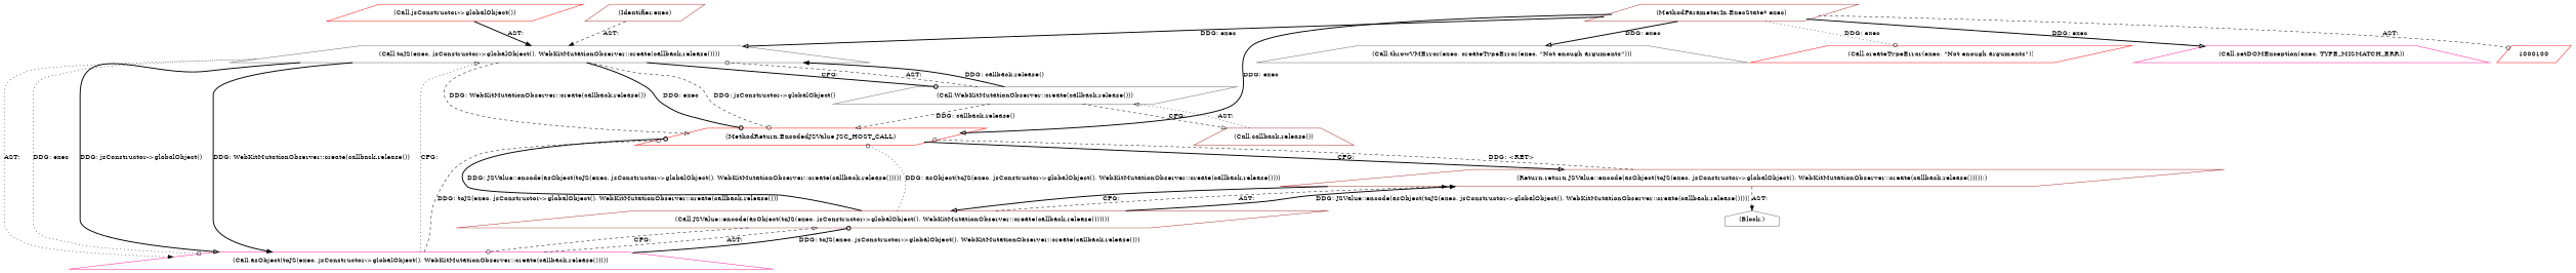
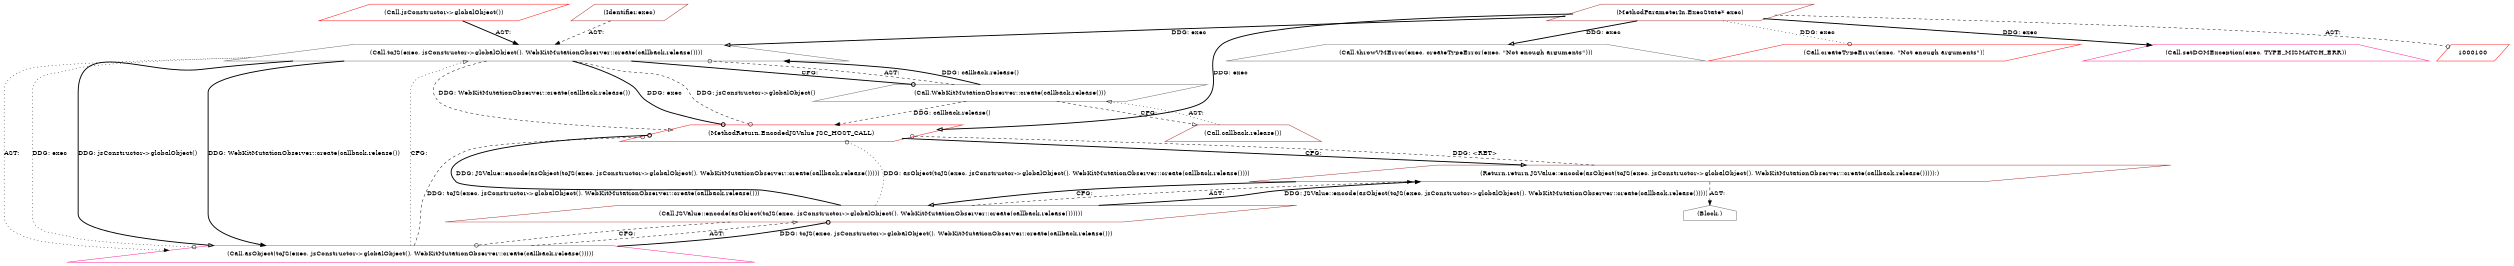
  digraph {
    fontname="DejaVu Serif"
    node [color=brown fontname="DejaVu Serif" shape=parallelogram]
    edge [arrowhead=odot fontname="DejaVu Serif" style=bold]
    n1 [color=gray40 label="(Call,toJS(exec, jsConstructor->globalObject(), WebKitMutationObserver::create(callback.release())))" shape=trapezium]
    n2 [color=gray40 label="(Call,WebKitMutationObserver::create(callback.release()))"]
    n3 [color=deeppink label="(Call,asObject(toJS(exec, jsConstructor->globalObject(), WebKitMutationObserver::create(callback.release()))))" shape=trapezium]
    n4 [color=red label="(MethodReturn,EncodedJSValue JSC_HOST_CALL)"]
    n5 [label="(Call,callback.release())" shape=trapezium]
    n6 [label="(Call,JSValue::encode(asObject(toJS(exec, jsConstructor->globalObject(), WebKitMutationObserver::create(callback.release())))))"]
    n7 [label="(Return,return JSValue::encode(asObject(toJS(exec, jsConstructor->globalObject(), WebKitMutationObserver::create(callback.release()))));)"]
    n8 [label="(MethodParameterIn,ExecState* exec)"]
    n9 [color=gray40 label="(Call,throwVMError(exec, createTypeError(exec, \"Not enough arguments\")))" shape=trapezium]
    n10 [color=red label="(Call,createTypeError(exec, \"Not enough arguments\"))"]
    n11 [color=deeppink label="(Call,setDOMException(exec, TYPE_MISMATCH_ERR))" shape=trapezium]
    1000100 [color=red]
    n13 [color=gray40 label="(Block,)" shape=house]
    n14 [color=red label="(Call,jsConstructor->globalObject())"]
    n15 [label="(Identifier,exec)"]
    n1 -> n2 [label="CFG: "]
    n1 -> n3 [arrowhead=normal label="AST: " style=dotted]
    n1 -> n3 [label="DDG: exec" style=dotted]
    n1 -> n3 [arrowhead=onormal label="DDG: jsConstructor->globalObject()"]
    n1 -> n3 [arrowhead=normal label="DDG: WebKitMutationObserver::create(callback.release())"]
    n1 -> n4 [arrowhead=onormal label="DDG: WebKitMutationObserver::create(callback.release())" style=dashed]
    n1 -> n4 [label="DDG: exec"]
    n1 -> n4 [label="DDG: jsConstructor->globalObject()" style=dashed]
    n2 -> n1 [label="AST: " style=dashed]
    n2 -> n1 [arrowhead=normal label="DDG: callback.release()"]
-   n2 -> n4 [arrowhead=onormal label="DDG: callback.release()" style=dashed]
+   n2 -> n4 [arrowhead=normal label="DDG: callback.release()" style=dashed]
    n2 -> n5 [arrowhead=onormal label="CFG: " style=dashed]
    n3 -> n1 [arrowhead=onormal label="CFG: " style=dotted]
    n3 -> n4 [label="DDG: toJS(exec, jsConstructor->globalObject(), WebKitMutationObserver::create(callback.release()))" style=dashed]
    n3 -> n6 [arrowhead=onormal label="AST: " style=dashed]
    n3 -> n6 [label="DDG: toJS(exec, jsConstructor->globalObject(), WebKitMutationObserver::create(callback.release()))"]
    n4 -> n7 [arrowhead=onormal label="CFG: "]
    n5 -> n2 [arrowhead=onormal label="AST: " style=dotted]
    n6 -> n3 [label="CFG: " style=dashed]
    n6 -> n4 [label="DDG: JSValue::encode(asObject(toJS(exec, jsConstructor->globalObject(), WebKitMutationObserver::create(callback.release()))))"]
    n6 -> n4 [label="DDG: asObject(toJS(exec, jsConstructor->globalObject(), WebKitMutationObserver::create(callback.release())))" style=dotted]
    n6 -> n7 [arrowhead=normal label="AST: " style=dashed]
    n6 -> n7 [arrowhead=normal label="DDG: JSValue::encode(asObject(toJS(exec, jsConstructor->globalObject(), WebKitMutationObserver::create(callback.release()))))"]
    n7 -> n4 [label="DDG: <RET>" style=dashed]
    n7 -> n6 [arrowhead=onormal label="CFG: "]
    n7 -> n13 [arrowhead=normal label="AST: " style=dashed]
    n8 -> n1 [arrowhead=onormal label="DDG: exec"]
    n8 -> n4 [arrowhead=onormal label="DDG: exec"]
    n8 -> n9 [arrowhead=onormal label="DDG: exec"]
    n8 -> n10 [label="DDG: exec" style=dotted]
-   n8 -> n11 [arrowhead=onormal label="DDG: exec"]
+   n8 -> n11 [arrowhead=normal label="DDG: exec"]
    n8 -> 1000100 [label="AST: " style=dashed]
    n14 -> n1 [arrowhead=normal label="AST: "]
    n15 -> n1 [arrowhead=normal label="AST: " style=dashed]
  }
